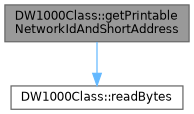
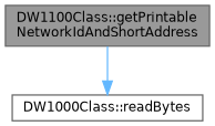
  digraph {
    rankdir=TB
    node [fontname=Helvetica fontsize=10 shape=box style=filled]
-   n1 [color=gray40 fillcolor=grey60 fontcolor=black height=0.2 label="DW1000Class::getPrintable\lNetworkIdAndShortAddress" width=0.4]
+   n1 [color=gray40 fillcolor=grey60 fontcolor=black height=0.2 label="DW1100Class::getPrintable\lNetworkIdAndShortAddress" width=0.4]
    n2 [color=grey40 fillcolor=white height=0.2 label="DW1000Class::readBytes" width=0.4]
    n1 -> n2 [color=steelblue1 fontname=Helvetica fontsize=10 labelfontname=Helvetica labelfontsize=10 style=solid]
  }
